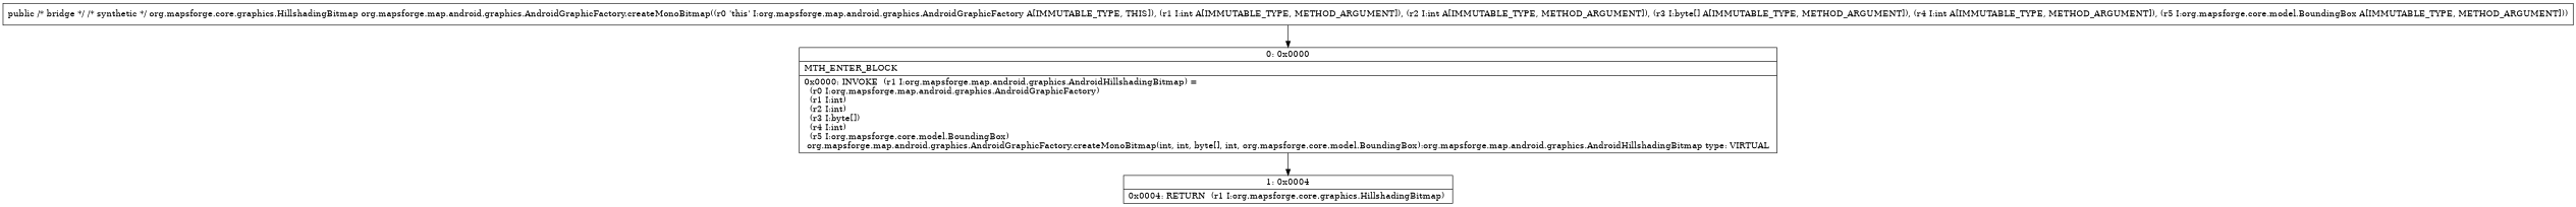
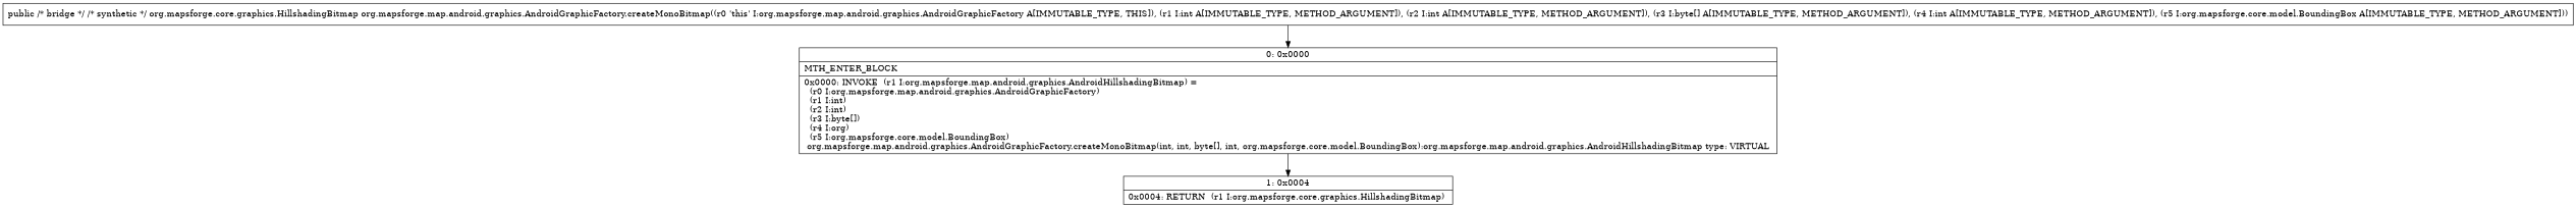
  digraph {
    node [shape=record]
-   n1 [label="{0\:\ 0x0000|MTH_ENTER_BLOCK\l|0x0000: INVOKE  (r1 I:org.mapsforge.map.android.graphics.AndroidHillshadingBitmap) = \l  (r0 I:org.mapsforge.map.android.graphics.AndroidGraphicFactory)\l  (r1 I:int)\l  (r2 I:int)\l  (r3 I:byte[])\l  (r4 I:int)\l  (r5 I:org.mapsforge.core.model.BoundingBox)\l org.mapsforge.map.android.graphics.AndroidGraphicFactory.createMonoBitmap(int, int, byte[], int, org.mapsforge.core.model.BoundingBox):org.mapsforge.map.android.graphics.AndroidHillshadingBitmap type: VIRTUAL \l}"]
+   n1 [label="{0\:\ 0x0000|MTH_ENTER_BLOCK\l|0x0000: INVOKE  (r1 I:org.mapsforge.map.android.graphics.AndroidHillshadingBitmap) = \l  (r0 I:org.mapsforge.map.android.graphics.AndroidGraphicFactory)\l  (r1 I:int)\l  (r2 I:int)\l  (r3 I:byte[])\l  (r4 I:org)\l  (r5 I:org.mapsforge.core.model.BoundingBox)\l org.mapsforge.map.android.graphics.AndroidGraphicFactory.createMonoBitmap(int, int, byte[], int, org.mapsforge.core.model.BoundingBox):org.mapsforge.map.android.graphics.AndroidHillshadingBitmap type: VIRTUAL \l}"]
    n2 [label="{1\:\ 0x0004|0x0004: RETURN  (r1 I:org.mapsforge.core.graphics.HillshadingBitmap) \l}"]
    n3 [label="{public \/* bridge *\/ \/* synthetic *\/ org.mapsforge.core.graphics.HillshadingBitmap org.mapsforge.map.android.graphics.AndroidGraphicFactory.createMonoBitmap((r0 'this' I:org.mapsforge.map.android.graphics.AndroidGraphicFactory A[IMMUTABLE_TYPE, THIS]), (r1 I:int A[IMMUTABLE_TYPE, METHOD_ARGUMENT]), (r2 I:int A[IMMUTABLE_TYPE, METHOD_ARGUMENT]), (r3 I:byte[] A[IMMUTABLE_TYPE, METHOD_ARGUMENT]), (r4 I:int A[IMMUTABLE_TYPE, METHOD_ARGUMENT]), (r5 I:org.mapsforge.core.model.BoundingBox A[IMMUTABLE_TYPE, METHOD_ARGUMENT])) }"]
    n1 -> n2
    n3 -> n1
  }
